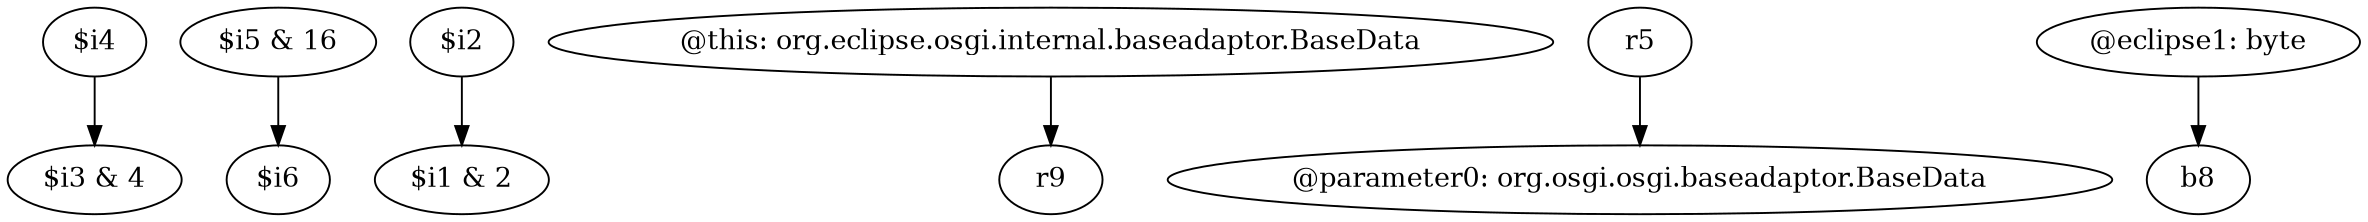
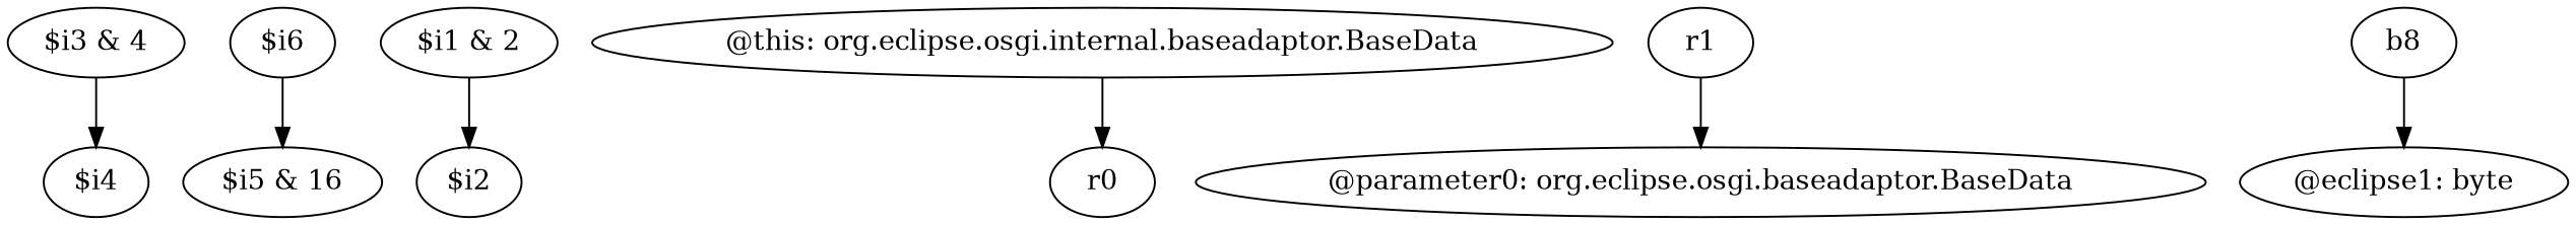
  digraph {
    n1 [label="$i3 & 4"]
    n2 [label="$i4"]
    n3 [label="$i5 & 16"]
    n4 [label="$i6"]
    n5 [label="$i1 & 2"]
    n6 [label="$i2"]
    n7 [label="@this: org.eclipse.osgi.internal.baseadaptor.BaseData"]
-   n8 [label=r9]
-   n9 [label="@parameter0: org.osgi.osgi.baseadaptor.BaseData"]
-   n10 [label=r5]
+   n8 [label=r0]
+   n9 [label="@parameter0: org.eclipse.osgi.baseadaptor.BaseData"]
+   n10 [label=r1]
    n11 [label="@eclipse1: byte"]
    n12 [label=b8]
-   n2 -> n1
-   n3 -> n4
-   n6 -> n5
+   n1 -> n2
+   n4 -> n3
+   n5 -> n6
    n7 -> n8
    n10 -> n9
-   n11 -> n12
+   n12 -> n11
  }
